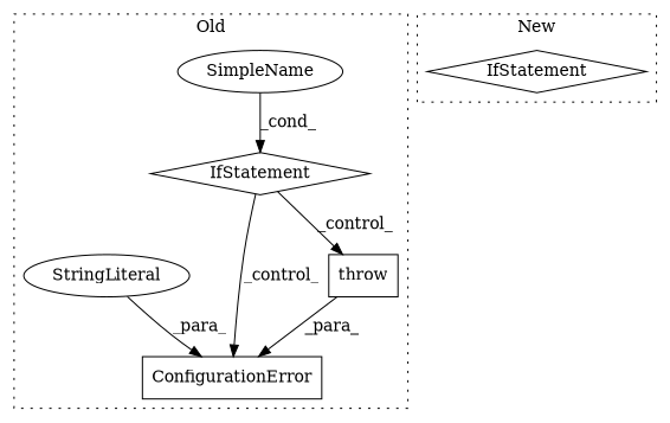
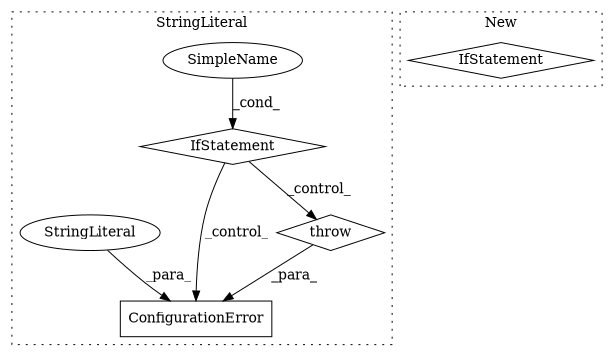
  digraph {
    node [a=25 l="4,2" shape=box]
    n1 [a=32 l="19,1" label=ConfigurationError s="1528,1633"]
    n2 [a=42 label=SimpleName shape=ellipse l=""]
-   n3 [a=53 l=6 label=throw s=1522]
+   n3 [a=53 l=6 label=throw s=1522 shape=diamond]
    n4 [label=IfStatement s="1468,1510" shape=diamond]
    n5 [a=45 l=86 label=StringLiteral s=1547 shape=ellipse]
    n6 [label=IfStatement s="1327,1352" shape=diamond]
    subgraph cluster_1 {
-     label=Old
+     label=StringLiteral
      style=dotted
      n1
      n2
      n3
      n4
      n5
    }
    subgraph cluster_2 {
      label=New
      style=dotted
      n6
    }
    n2 -> n4 [label=_cond_]
    n3 -> n1 [label=_para_]
    n4 -> n1 [label=_control_]
    n4 -> n3 [label=_control_]
    n5 -> n1 [label=_para_]
  }
